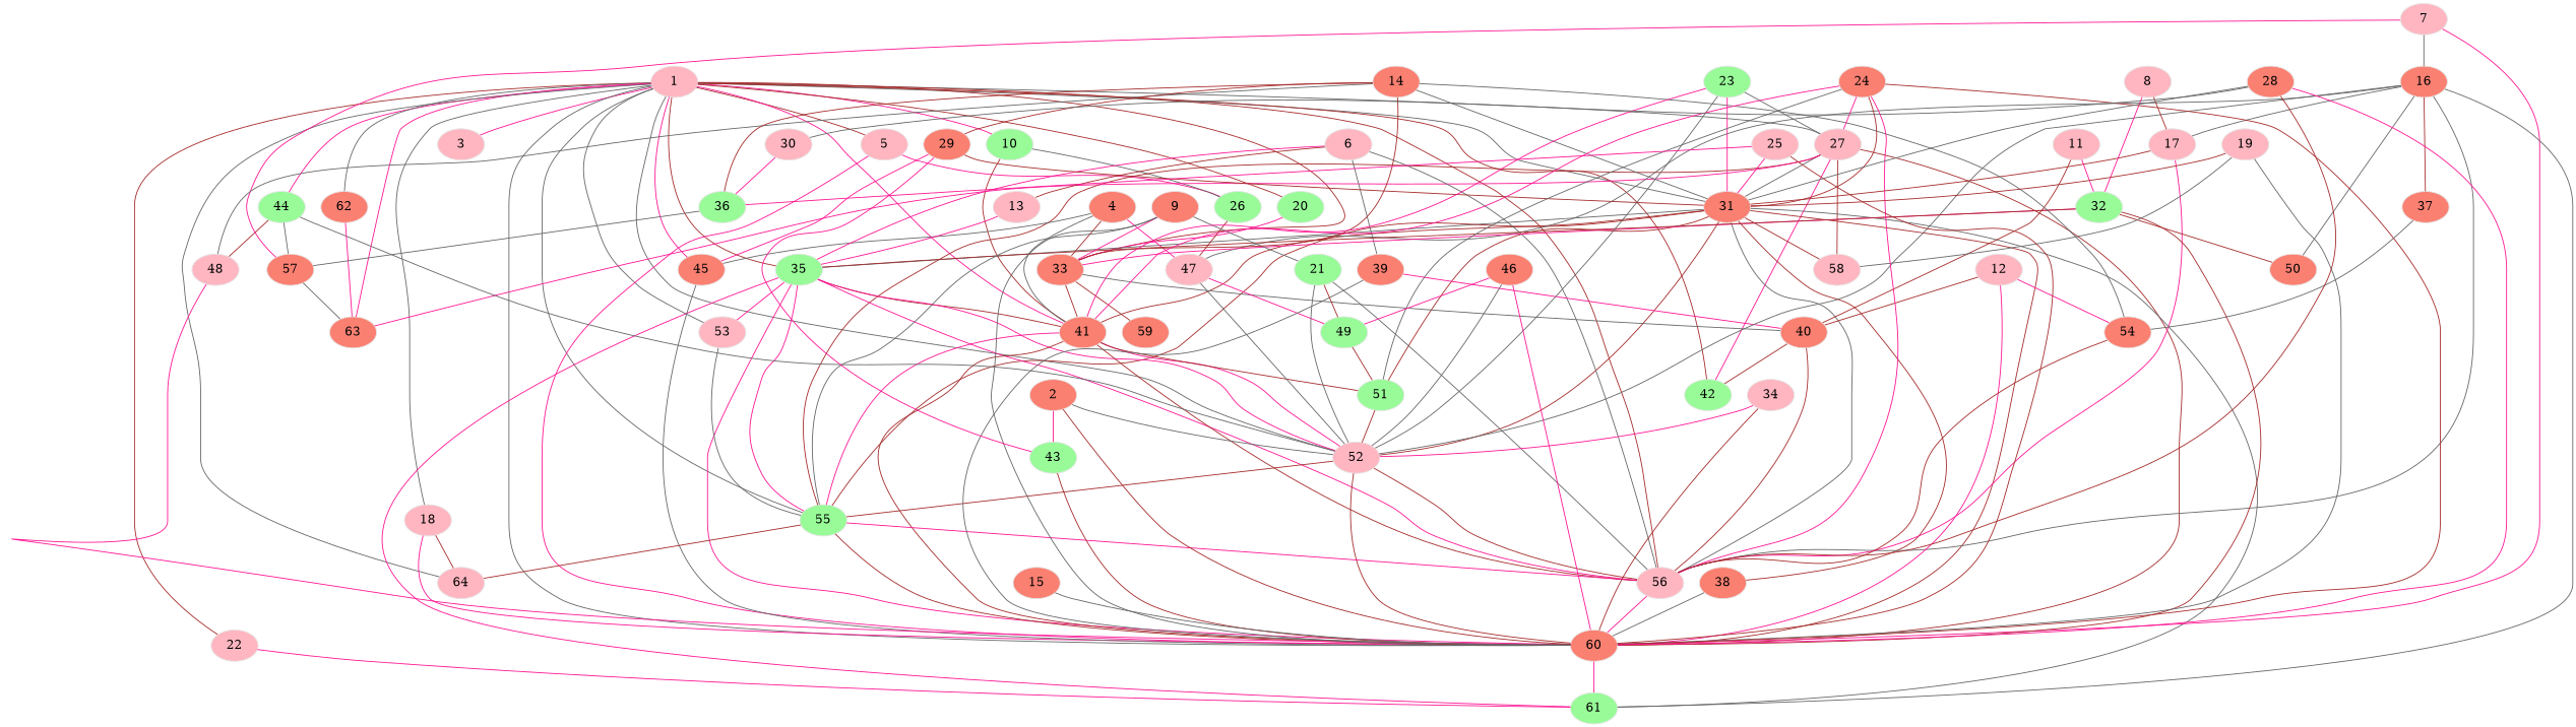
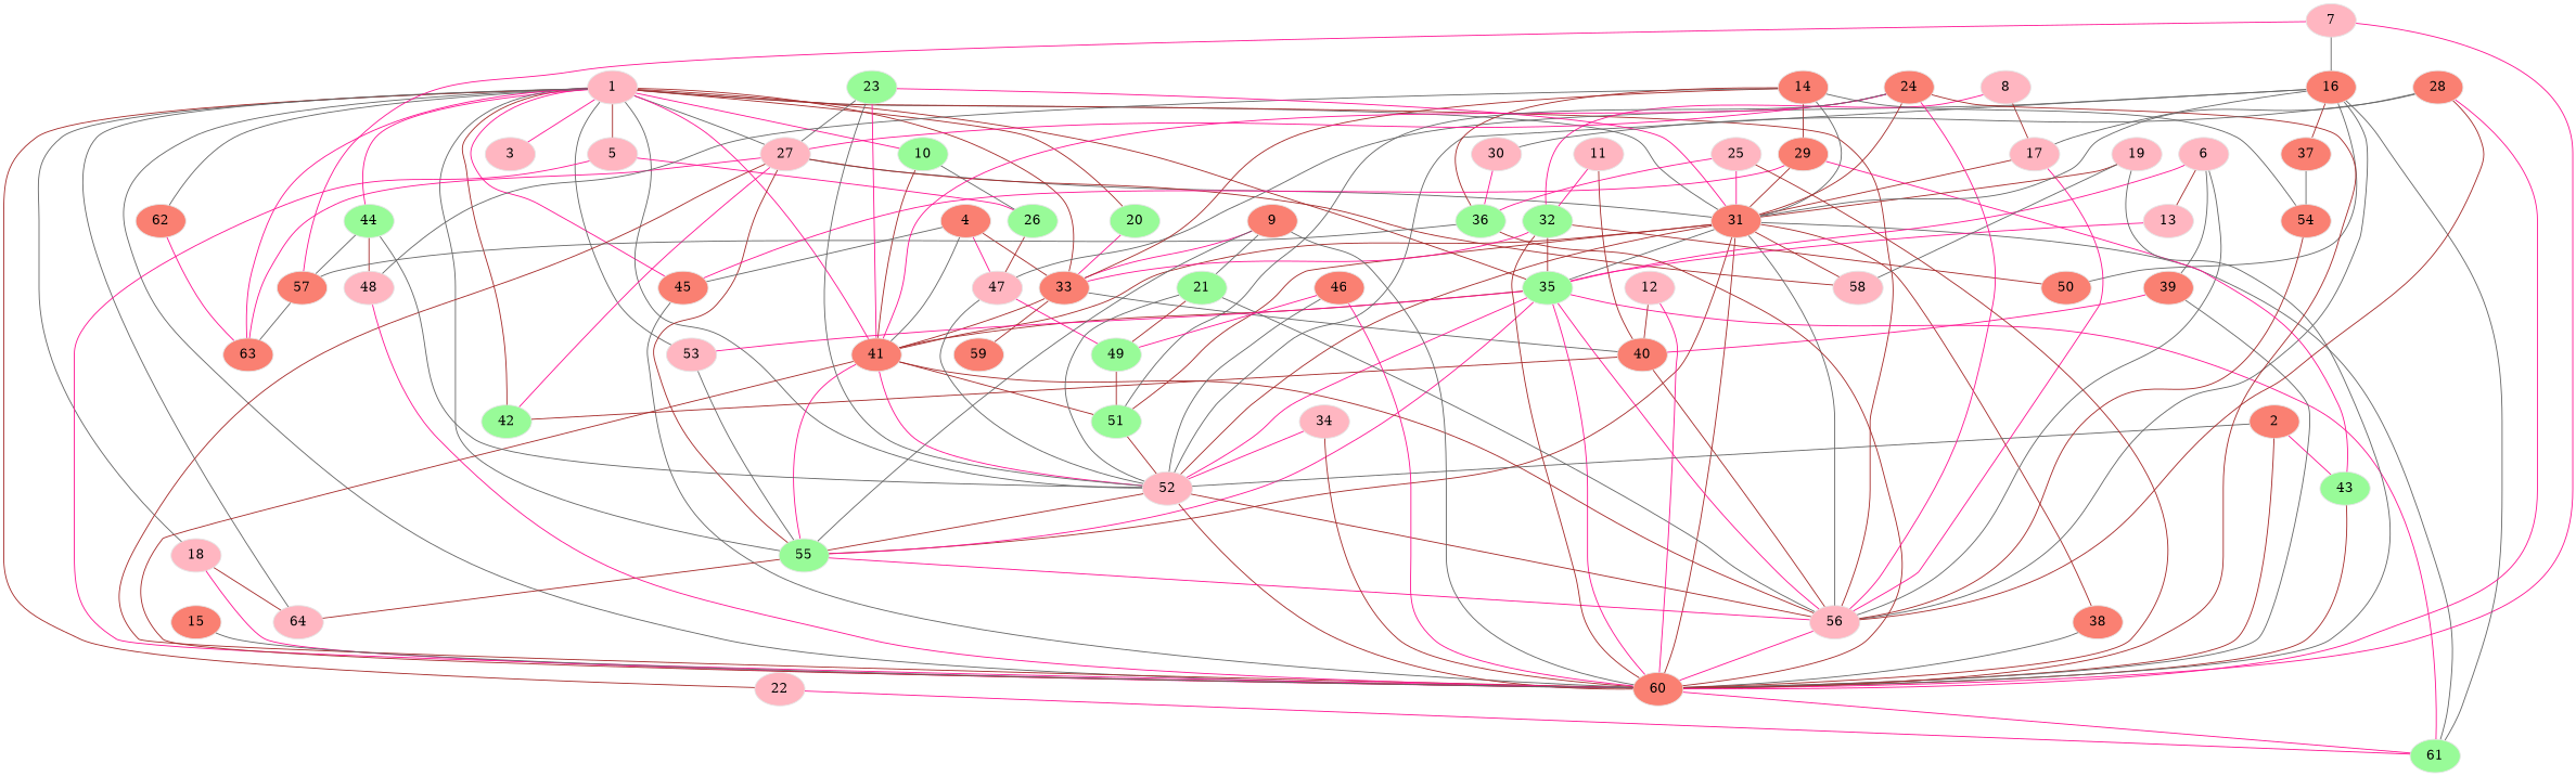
  graph {
    node [color=gray90 fillcolor=salmon style=filled]
    edge [color=brown weight=1.0]
    1 [fillcolor=lightpink]
    3 [fillcolor=lightpink]
    5 [fillcolor=lightpink]
    10 [fillcolor=palegreen]
    18 [fillcolor=lightpink]
    20 [fillcolor=palegreen]
    22 [fillcolor=lightpink]
    27 [fillcolor=lightpink]
    31
    33
    35 [fillcolor=palegreen]
    41
    42 [fillcolor=palegreen]
    44 [fillcolor=palegreen]
    45
    52 [fillcolor=lightpink]
    53 [fillcolor=lightpink]
    55 [fillcolor=palegreen]
    56 [fillcolor=lightpink]
    60
    62
    63
    64 [fillcolor=lightpink]
    26 [fillcolor=palegreen]
    61 [fillcolor=palegreen]
    58 [fillcolor=lightpink]
    51 [fillcolor=palegreen]
    38
    40
    59
    57
    48 [fillcolor=lightpink]
    2
    43 [fillcolor=palegreen]
    4
    47 [fillcolor=lightpink]
    49 [fillcolor=palegreen]
    6 [fillcolor=lightpink]
    39
    13 [fillcolor=lightpink]
    36 [fillcolor=palegreen]
    7 [fillcolor=lightpink]
    16
    17 [fillcolor=lightpink]
    37
    50
    8 [fillcolor=lightpink]
    32 [fillcolor=palegreen]
    9
    21 [fillcolor=palegreen]
    11 [fillcolor=lightpink]
    12 [fillcolor=lightpink]
    54
    14
    29
    15
    19 [fillcolor=lightpink]
    23 [fillcolor=palegreen]
    24
    25 [fillcolor=lightpink]
    28
    30 [fillcolor=lightpink]
    34 [fillcolor=lightpink]
    46
    1 -- 3 [color=deeppink]
    1 -- 5 [weight=2.0]
    1 -- 10 [color=deeppink]
    1 -- 18 [color=gray40]
    1 -- 20
    1 -- 22
    1 -- 27 [color=gray40]
    1 -- 31 [color=gray40 weight=4.0]
    1 -- 33
    1 -- 35 [weight=2.0]
    1 -- 41 [color=deeppink weight=2.0]
    1 -- 42 [weight=2.0]
    1 -- 44 [color=deeppink]
    1 -- 45 [color=deeppink]
    1 -- 52 [color=gray40 weight=2.0]
    1 -- 53 [color=gray40]
    1 -- 55 [color=gray40 weight=2.0]
    1 -- 56 [weight=2.0]
    1 -- 60 [color=gray40 weight=2.0]
    1 -- 62 [color=gray40]
    1 -- 63 [color=deeppink]
    1 -- 64 [color=gray40 weight=2.0]
    5 -- 60 [color=deeppink]
    5 -- 26 [color=deeppink]
    10 -- 41
    10 -- 26 [color=gray40]
    18 -- 60 [color=deeppink]
    18 -- 64
    20 -- 33 [color=deeppink]
    22 -- 61 [color=deeppink]
    27 -- 31 [color=gray40]
    27 -- 42 [color=deeppink]
    27 -- 55
    27 -- 60
    27 -- 63 [color=deeppink]
    27 -- 58
    31 -- 35 [color=gray40 weight=2.0]
    31 -- 41 [weight=2.0]
    31 -- 52 [weight=2.0]
    31 -- 55 [weight=2.0]
    31 -- 56 [color=gray40 weight=4.0]
    31 -- 60 [weight=2.0]
    31 -- 61 [color=gray40]
    31 -- 58
    31 -- 51
    31 -- 38
    33 -- 41
    33 -- 40 [color=gray40]
    33 -- 59
    35 -- 41
    35 -- 52 [color=deeppink weight=2.0]
    35 -- 53 [color=deeppink]
    35 -- 55 [color=deeppink]
    35 -- 56 [color=deeppink]
    35 -- 60 [color=deeppink]
    35 -- 61 [color=deeppink]
    41 -- 52 [color=deeppink]
    41 -- 55 [color=deeppink]
    41 -- 56
    41 -- 60 [weight=2.0]
    41 -- 51
    44 -- 52 [color=gray40]
    44 -- 57 [color=gray40]
    44 -- 48
    45 -- 60 [color=gray40]
    52 -- 55
    52 -- 56
    52 -- 60
    53 -- 55 [color=gray40]
    55 -- 56 [color=deeppink]
-   55 -- 60 [weight=2.0]
+   36 -- 60 [weight=2.0]
    55 -- 64
    56 -- 60 [color=deeppink weight=3.0]
    60 -- 61 [color=deeppink weight=2.0]
    62 -- 63 [color=deeppink]
    26 -- 47
    51 -- 52 [weight=2.0]
    38 -- 60 [color=gray40 weight=2.0]
    40 -- 42
    40 -- 56
    57 -- 63 [color=gray40]
    48 -- 60 [color=deeppink]
    2 -- 52 [color=gray40]
    2 -- 60
    2 -- 43 [color=deeppink]
    43 -- 60
    4 -- 33
    4 -- 41 [color=gray40]
    4 -- 45 [color=gray40]
    4 -- 47 [color=deeppink]
    47 -- 52 [color=gray40]
    47 -- 49 [color=deeppink]
    49 -- 51
    6 -- 35 [color=deeppink]
    6 -- 56 [color=gray40 weight=2.0]
    6 -- 39 [color=gray40]
    6 -- 13
    39 -- 60 [color=gray40]
    39 -- 40 [color=deeppink]
    13 -- 35 [color=deeppink]
    36 -- 57 [color=gray40]
    7 -- 60 [color=deeppink]
    7 -- 57 [color=deeppink]
    7 -- 16 [color=gray40]
    16 -- 52 [color=gray40]
    16 -- 56 [color=gray40]
    16 -- 61 [color=gray40 weight=2.0]
    16 -- 47 [color=gray40]
    16 -- 17 [color=gray40]
    16 -- 37
    16 -- 50 [color=gray40]
    17 -- 31 [weight=2.0]
    17 -- 56 [color=deeppink]
    37 -- 54 [color=gray40]
    8 -- 17
    8 -- 32 [color=deeppink]
    32 -- 33 [color=deeppink]
    32 -- 35
    32 -- 60
    32 -- 50
    9 -- 33 [color=deeppink]
    9 -- 55 [color=gray40]
    9 -- 60 [color=gray40]
    9 -- 21 [color=gray40]
    21 -- 52 [color=gray40]
    21 -- 56 [color=gray40]
    21 -- 49
    11 -- 40
    11 -- 32 [color=deeppink weight=2.0]
    12 -- 60 [color=deeppink]
    12 -- 40
-   12 -- 54 [color=deeppink]
    54 -- 56
    14 -- 31 [color=gray40 weight=2.0]
    14 -- 33
    14 -- 48 [color=gray40]
    14 -- 36
    14 -- 54 [color=gray40]
    14 -- 29
    29 -- 31
    29 -- 45 [color=deeppink]
    29 -- 43 [color=deeppink]
    15 -- 60 [color=gray40]
    19 -- 31
    19 -- 60 [color=gray40]
    19 -- 58 [color=gray40]
    23 -- 27 [color=gray40]
    23 -- 31 [color=deeppink weight=2.0]
    23 -- 41 [color=deeppink]
    23 -- 52 [color=gray40]
    24 -- 27 [color=deeppink]
    24 -- 31
    24 -- 41 [color=deeppink]
    24 -- 56 [color=deeppink]
    24 -- 60
    24 -- 51 [color=gray40]
    25 -- 31 [color=deeppink weight=2.0]
    25 -- 60
    25 -- 36 [color=deeppink]
    28 -- 31 [color=gray40]
    28 -- 56
    28 -- 60 [color=deeppink]
    28 -- 30 [color=gray40]
    30 -- 36 [color=deeppink]
    34 -- 52 [color=deeppink weight=2.0]
    34 -- 60 [weight=3.0]
    46 -- 52 [color=gray40]
    46 -- 60 [color=deeppink]
    46 -- 49 [color=deeppink]
  }
